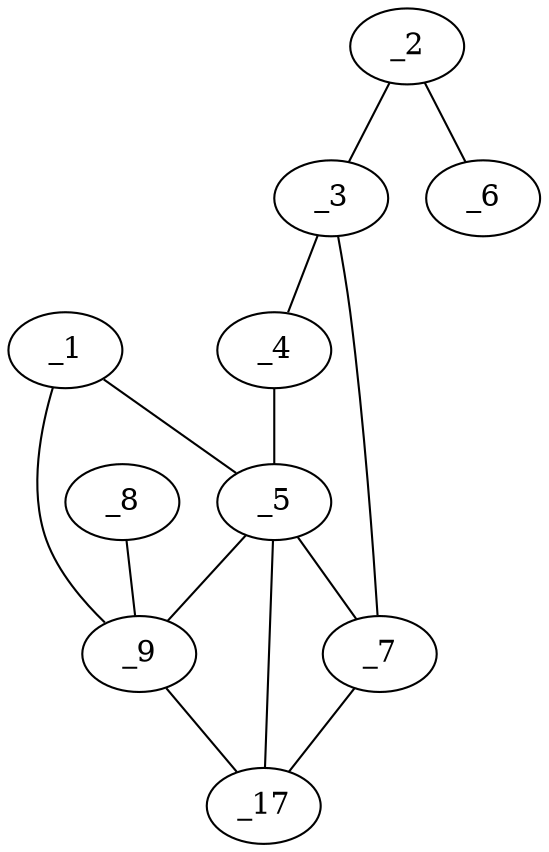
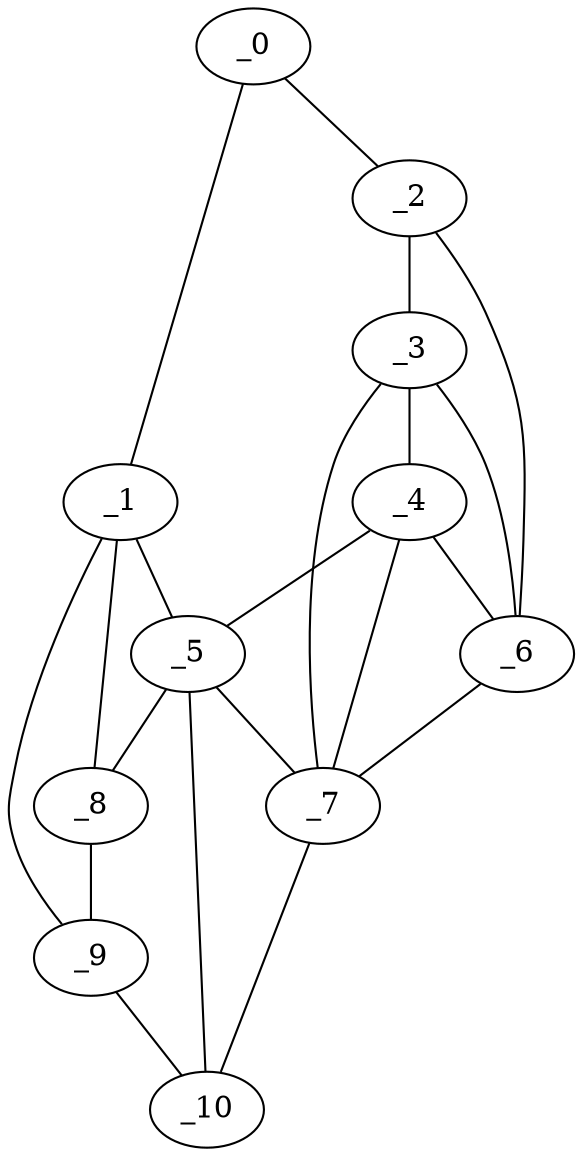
  graph {
    fontname="DejaVu Serif"
    node [fontname="DejaVu Serif" y=44]
    edge [fontname="DejaVu Serif" valence=1]
+   _0 [x=5 y=112]
    _1 [x=32 y=124]
    _2 [x=52]
    _5 [x=80 y=56]
    _8 [x=100 y=71]
    _9 [x=120 y=96]
    _3 [x=62]
    _6 [x=92 y=4]
    _7 [x=98 y=6]
-   _10 [x=126 y=25 label=_17]
+   _10 [x=126 y=25]
    _4 [x=72 y=48]
+   _0 -- _1
+   _0 -- _2
    _1 -- _5
+   _1 -- _8 [valence=2]
    _1 -- _9
    _2 -- _3 [valence=2]
    _2 -- _6
-   _5 -- _9 [valence=2]
+   _5 -- _8 [valence=2]
    _5 -- _7 [valence=2]
    _5 -- _10 [valence=2]
    _8 -- _9
    _9 -- _10
+   _3 -- _6
    _3 -- _7
    _3 -- _4 [valence=2]
+   _6 -- _7
    _7 -- _10
    _4 -- _5 [valence=2]
+   _4 -- _6
+   _4 -- _7
  }
